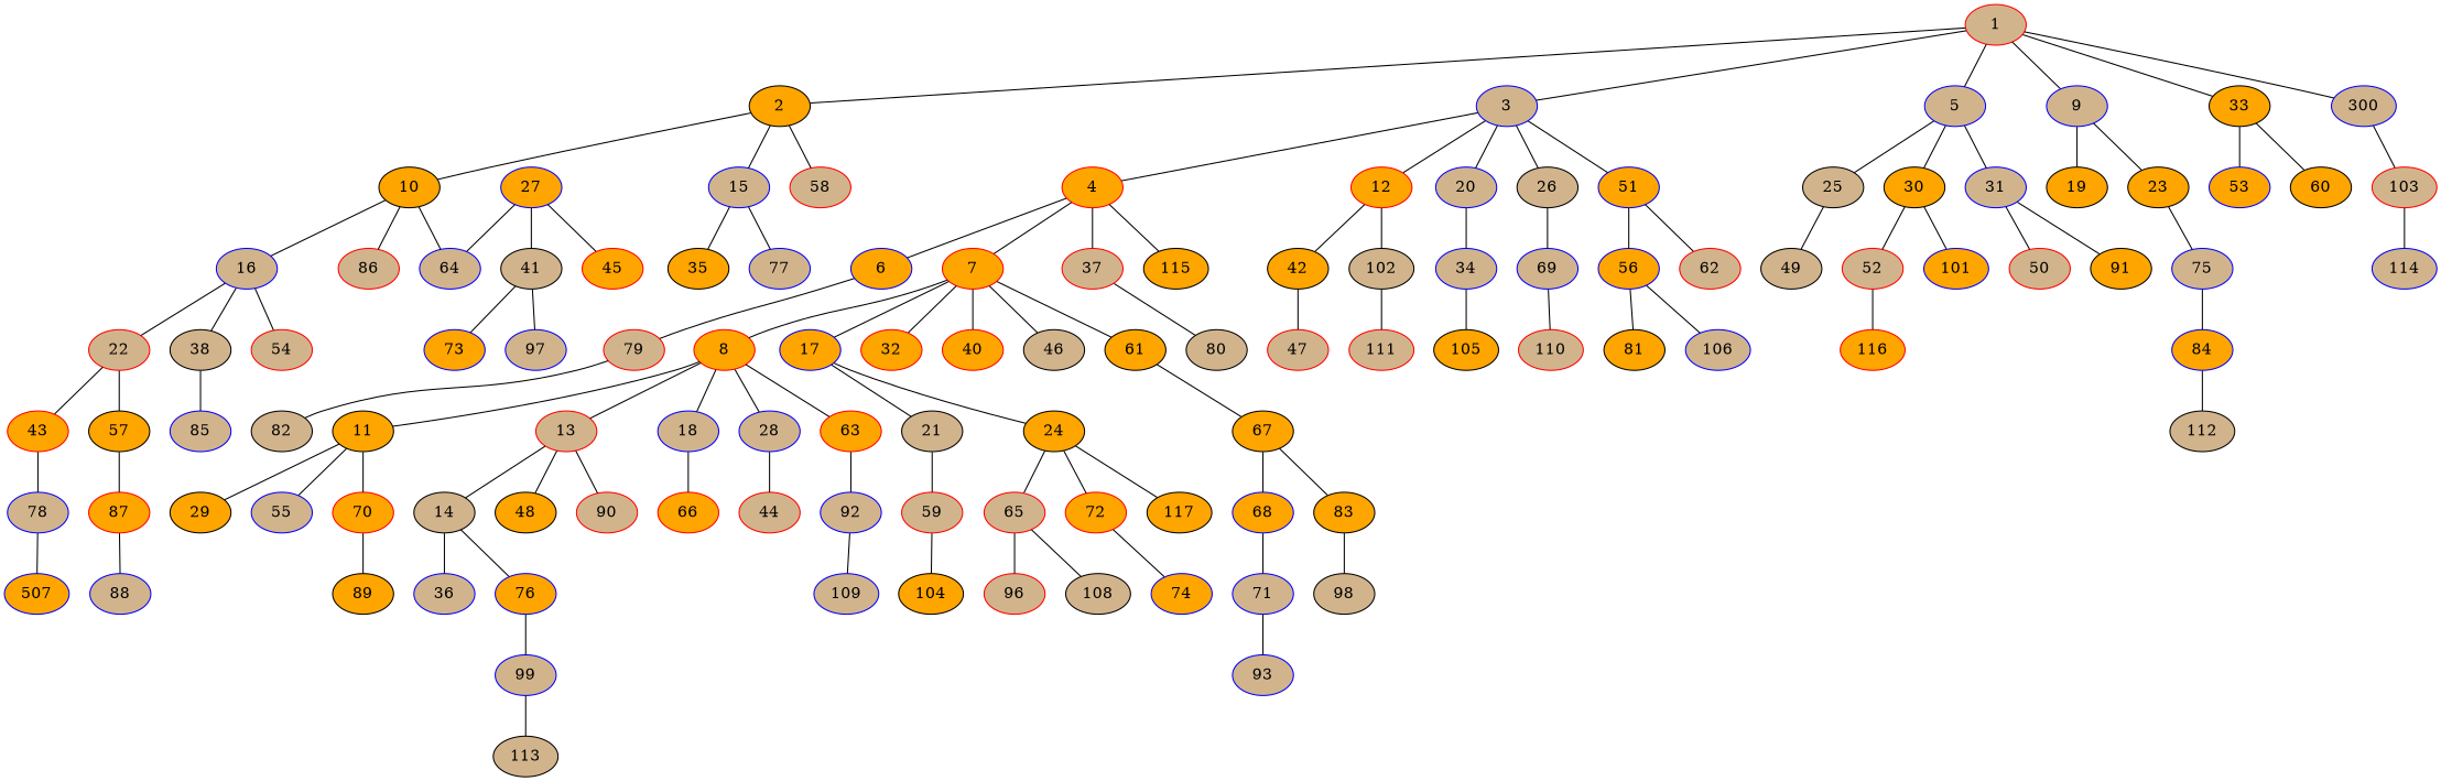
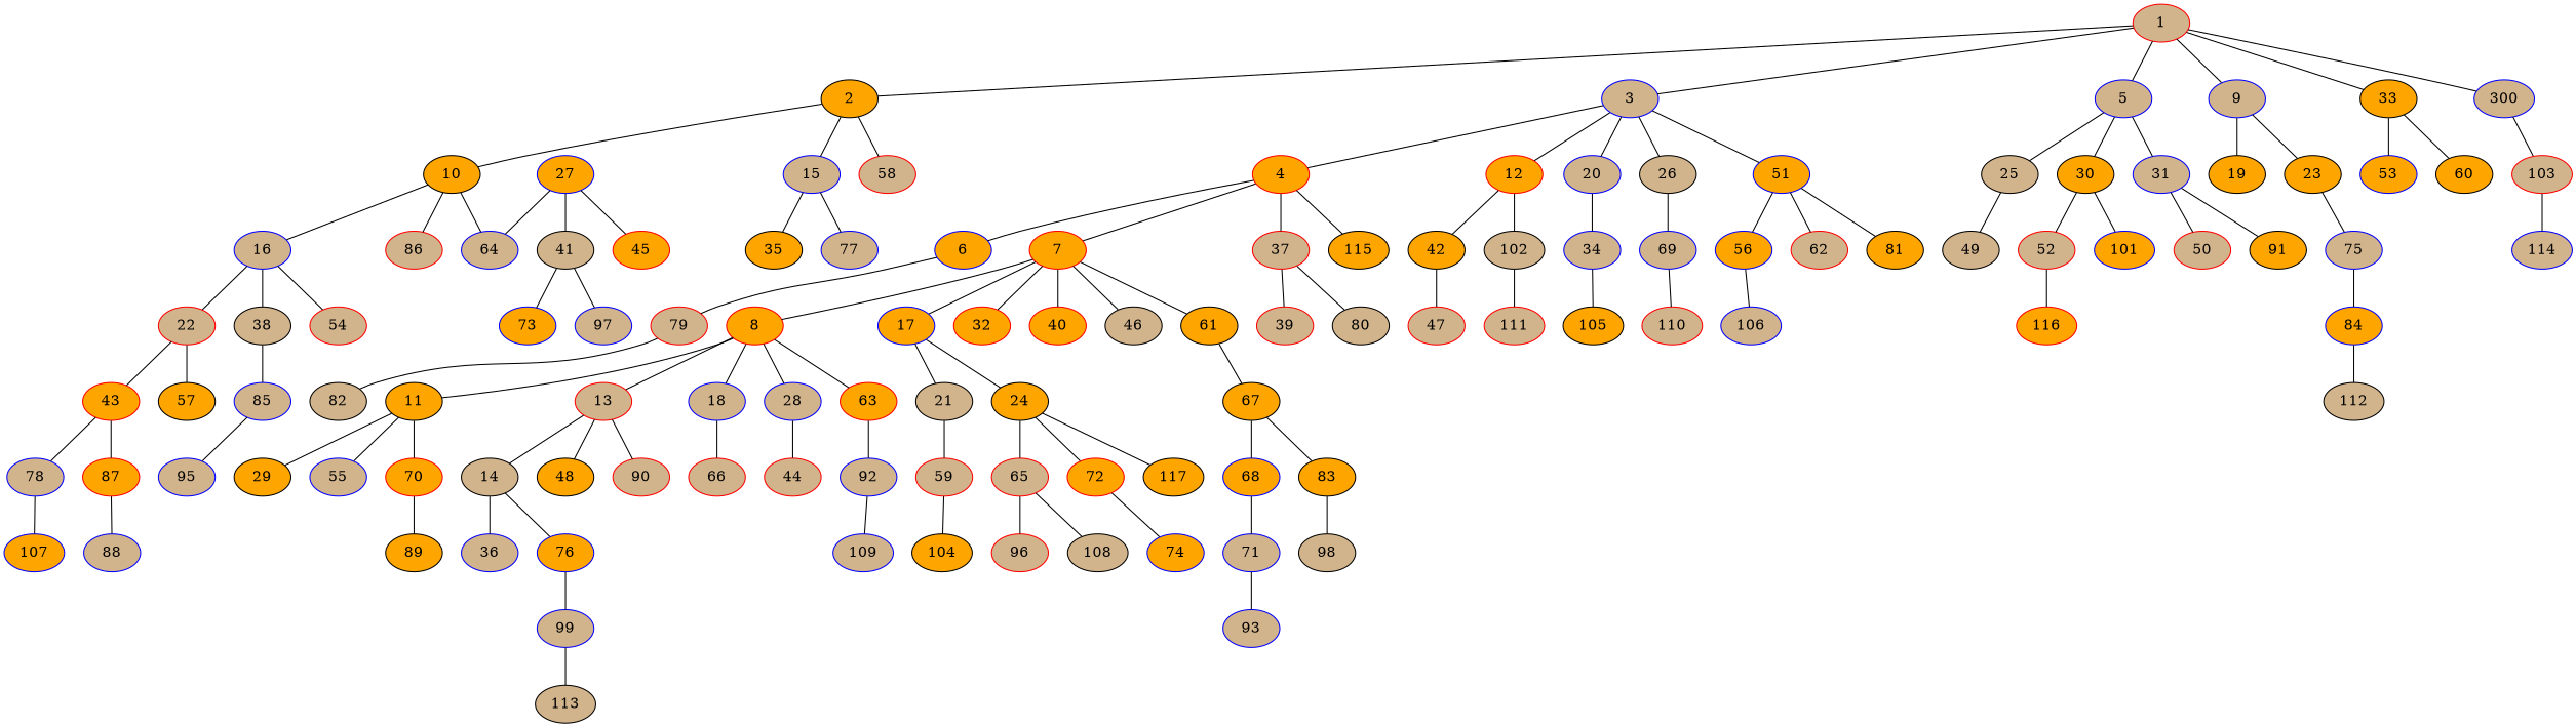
  graph {
    node [color=blue fillcolor=tan style=filled]
    1 [color=red]
    2 [color=black fillcolor=orange]
    3
    5
    9
    33 [color=black fillcolor=orange]
    n7 [label=300]
    10 [color=black fillcolor=orange]
    15
    58 [color=red]
    4 [color=red fillcolor=orange]
    12 [color=red fillcolor=orange]
    20
    26 [color=black]
    51 [fillcolor=orange]
    25 [color=black]
    30 [color=black fillcolor=orange]
    31
    19 [color=black fillcolor=orange]
    23 [color=black fillcolor=orange]
    53 [fillcolor=orange]
    60 [color=black fillcolor=orange]
    103 [color=red]
    16
    86 [color=red]
    64
    35 [color=black fillcolor=orange]
    77
    6 [fillcolor=orange]
    7 [color=red fillcolor=orange]
    37 [color=red]
    115 [color=black fillcolor=orange]
    42 [color=black fillcolor=orange]
    102 [color=black]
    34
    69
    56 [fillcolor=orange]
    62 [color=red]
    79 [color=red]
    8 [color=red fillcolor=orange]
    17 [fillcolor=orange]
    32 [color=red fillcolor=orange]
    40 [color=red fillcolor=orange]
    46 [color=black]
    61 [color=black fillcolor=orange]
+   39 [color=red]
    80 [color=black]
    49 [color=black]
    52 [color=red]
    101 [fillcolor=orange]
    50 [color=red]
    91 [color=black fillcolor=orange]
    82 [color=black]
    11 [color=black fillcolor=orange]
    13 [color=red]
    18
    28
    63 [color=red fillcolor=orange]
    21 [color=black]
    24 [color=black fillcolor=orange]
    67 [color=black fillcolor=orange]
    29 [color=black fillcolor=orange]
    55
    70 [color=red fillcolor=orange]
    14 [color=black]
    48 [color=black fillcolor=orange]
    90 [color=red]
-   66 [color=red fillcolor=orange]
+   66 [color=red]
    44 [color=red]
    92
    75
    22 [color=red]
    38 [color=black]
    54 [color=red]
    27 [fillcolor=orange]
    41 [color=black]
    45 [color=red fillcolor=orange]
    89 [color=black fillcolor=orange]
    47 [color=red]
    111 [color=red]
    36
    76 [fillcolor=orange]
    99
    43 [color=red fillcolor=orange]
    57 [color=black fillcolor=orange]
    85
    59 [color=red]
    65 [color=red]
    72 [color=red fillcolor=orange]
    117 [color=black fillcolor=orange]
    105 [color=black fillcolor=orange]
    110 [color=red]
    104 [color=black fillcolor=orange]
    78
    87 [color=red fillcolor=orange]
    84 [fillcolor=orange]
    96 [color=red]
    108 [color=black]
    74 [fillcolor=orange]
    73 [fillcolor=orange]
    97
    116 [color=red fillcolor=orange]
-   107 [fillcolor=orange label=507]
+   95
+   107 [fillcolor=orange]
    81 [color=black fillcolor=orange]
    106
    88
    68 [fillcolor=orange]
    83 [color=black fillcolor=orange]
    109
    71
    98 [color=black]
    93
    112 [color=black]
    113 [color=black]
    114
    1 -- 2
    1 -- 3
    1 -- 5
    1 -- 9
    1 -- 33
    1 -- n7
    2 -- 10
    2 -- 15
    2 -- 58
    3 -- 4
    3 -- 12
    3 -- 20
    3 -- 26
    3 -- 51
    5 -- 25
    5 -- 30
    5 -- 31
    9 -- 19
    9 -- 23
    33 -- 53
    33 -- 60
    n7 -- 103
    10 -- 16
    10 -- 86
    10 -- 64
    15 -- 35
    15 -- 77
    4 -- 6
    4 -- 7
    4 -- 37
    4 -- 115
    12 -- 42
    12 -- 102
    20 -- 34
    26 -- 69
    51 -- 56
    51 -- 62
    25 -- 49
    30 -- 52
    30 -- 101
    31 -- 50
    31 -- 91
    23 -- 75
    103 -- 114
    16 -- 22
    16 -- 38
    16 -- 54
    6 -- 79
    7 -- 8
    7 -- 17
    7 -- 32
    7 -- 40
    7 -- 46
    7 -- 61
+   37 -- 39
    37 -- 80
    42 -- 47
    102 -- 111
    34 -- 105
    69 -- 110
-   56 -- 81
+   51 -- 81
    56 -- 106
    79 -- 82
    8 -- 11
    8 -- 13
    8 -- 18
    8 -- 28
    8 -- 63
    17 -- 21
    17 -- 24
    61 -- 67
    52 -- 116
    11 -- 29
    11 -- 55
    11 -- 70
    13 -- 14
    13 -- 48
    13 -- 90
    18 -- 66
    28 -- 44
    63 -- 92
    21 -- 59
    24 -- 65
    24 -- 72
    24 -- 117
    67 -- 68
    67 -- 83
    70 -- 89
    14 -- 36
    14 -- 76
    92 -- 109
    75 -- 84
    22 -- 43
    22 -- 57
    38 -- 85
    27 -- 64
    27 -- 41
    27 -- 45
    41 -- 73
    41 -- 97
    76 -- 99
    99 -- 113
    43 -- 78
-   57 -- 87
+   43 -- 87
+   85 -- 95
    59 -- 104
    65 -- 96
    65 -- 108
    72 -- 74
    78 -- 107
    87 -- 88
    84 -- 112
    68 -- 71
    83 -- 98
    71 -- 93
  }
